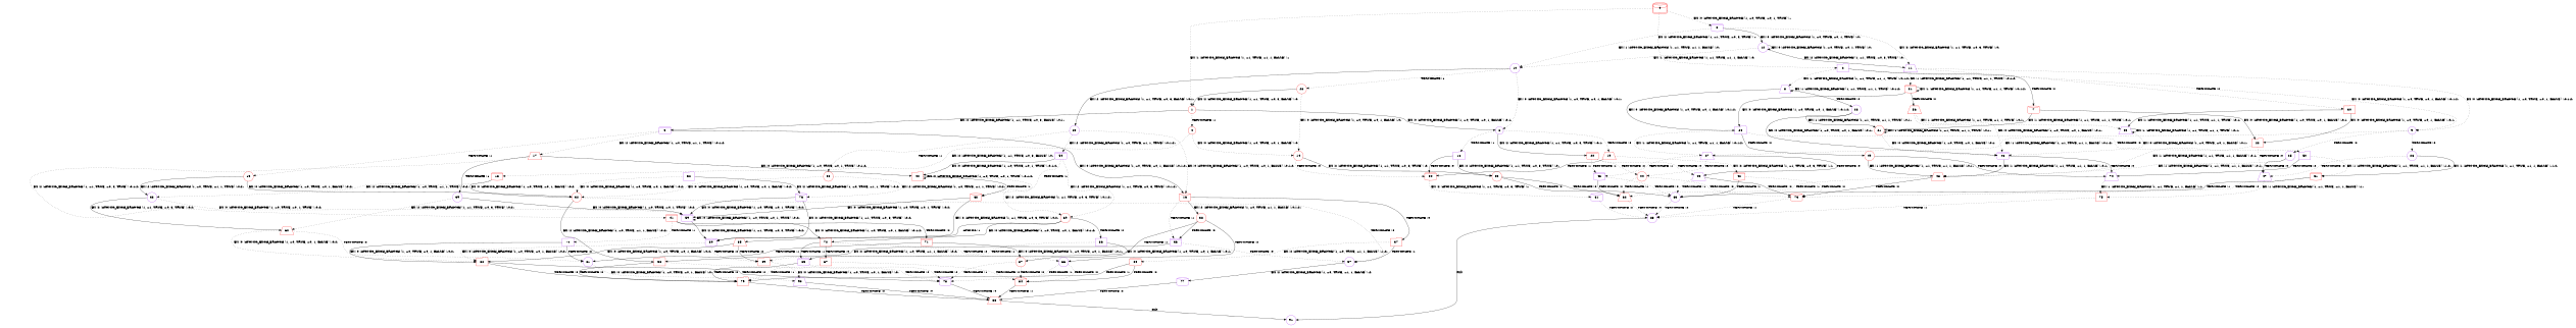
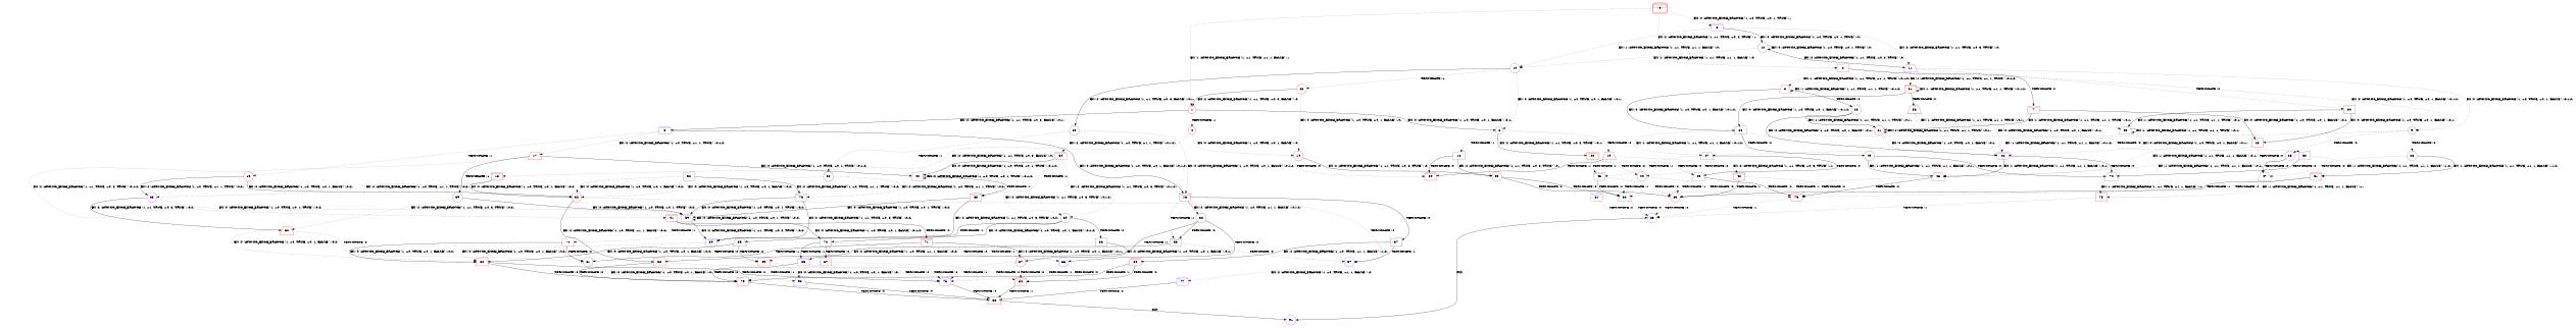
  digraph {
    node [color=red shape=circle]
    edge [style=solid]
    0 [peripheries=2 shape=cylinder]
    1
    2 [color=purple shape=folder]
    3 [color=purple shape=cylinder]
    4
    5 [color=purple shape=cylinder]
    6 [color=purple]
    7 [shape=cylinder]
    8 [color=purple shape=trapezium]
    9 [color=purple]
    10 [color=purple]
    11 [color=purple shape=trapezium]
    12 [color=purple]
    13 [shape=cylinder]
    14
    15
    16 [shape=cylinder]
    17 [shape=trapezium]
    18 [color=purple shape=folder]
    19 [shape=trapezium]
    20 [shape=cylinder]
    21
    22 [shape=folder]
    23 [color=purple]
    24 [color=purple shape=folder]
    25 [color=purple]
    26 [color=purple]
    27 [color=purple shape=trapezium]
    28
    29 [color=purple]
    30 [shape=folder]
    31 [shape=cylinder]
    32
    33 [color=purple]
    34 [shape=cylinder]
    35
    36 [color=purple shape=cylinder]
    37 [shape=folder]
    38
    39 [color=purple]
    40 [shape=folder]
    41 [shape=cylinder]
    42 [shape=cylinder]
    43 [color=purple shape=cylinder]
    44
    45 [color=purple shape=trapezium]
    46 [color=purple shape=cylinder]
    47 [color=purple shape=trapezium]
    48 [shape=trapezium]
    49
    50 [color=purple shape=folder]
    51 [shape=cylinder]
    53
    54 [color=purple shape=cylinder]
    55 [color=purple shape=trapezium]
    56 [shape=trapezium]
    57 [color=purple]
    58 [shape=folder]
    59 [color=purple shape=cylinder]
    60 [shape=trapezium]
    61 [color=purple shape=cylinder]
    62 [shape=trapezium]
    63 [color=purple]
    64 [shape=cylinder]
    65 [color=purple shape=cylinder]
    66 [color=purple]
    68 [shape=cylinder]
    69
    70 [color=purple shape=folder]
    71 [shape=cylinder]
    72 [shape=folder]
    73 [shape=cylinder]
    74 [color=purple shape=trapezium]
    75 [shape=folder]
    52 [color=purple shape=folder]
    76 [color=purple shape=cylinder]
    77 [color=purple shape=cylinder]
    78 [color=purple shape=cylinder]
    79 [shape=folder]
    80 [color=purple shape=cylinder]
    81 [color=purple]
    82 [shape=folder]
    83 [color=purple]
    84 [shape=cylinder]
    67 [shape=folder]
    85 [shape=trapezium]
    86 [color=purple shape=folder]
    87
    88 [shape=trapezium]
    89 [shape=folder]
    90 [color=purple shape=trapezium]
    91 [color=purple]
    0 -> 1 [label="EX !1 !ATOMIC_EXCH_BRANCH (1, +1, TRUE, +1, 1, FALSE) !::" style=dotted]
    0 -> 2 [label="EX !2 !ATOMIC_EXCH_BRANCH (1, +1, TRUE, +0, 3, TRUE) !::" style=dotted]
    0 -> 3 [label="EX !0 !ATOMIC_EXCH_BRANCH (1, +0, TRUE, +0, 1, TRUE) !::" style=dotted]
    1 -> 4 [label="TERMINATE !1" style=dotted]
    1 -> 5 [label="EX !2 !ATOMIC_EXCH_BRANCH (1, +1, TRUE, +0, 3, FALSE) !:0:1:"]
    1 -> 6 [label="EX !0 !ATOMIC_EXCH_BRANCH (1, +0, TRUE, +0, 1, FALSE) !:0:1:"]
    2 -> 7 [label="TERMINATE !2"]
    2 -> 8 [label="EX !1 !ATOMIC_EXCH_BRANCH (1, +1, TRUE, +1, 1, TRUE) !:0:1:2:" style=dotted]
    2 -> 9 [label="EX !0 !ATOMIC_EXCH_BRANCH (1, +0, TRUE, +0, 1, FALSE) !:0:1:2:" style=dotted]
    3 -> 10 [label="EX !1 !ATOMIC_EXCH_BRANCH (1, +1, TRUE, +1, 1, FALSE) !:0:" style=dotted]
    3 -> 11 [label="EX !2 !ATOMIC_EXCH_BRANCH (1, +1, TRUE, +0, 3, TRUE) !:0:" style=dotted]
    3 -> 12 [label="EX !0 !ATOMIC_EXCH_BRANCH (1, +0, TRUE, +0, 1, TRUE) !:0:"]
    4 -> 13 [label="EX !2 !ATOMIC_EXCH_BRANCH (1, +1, TRUE, +0, 3, FALSE) !:0:" style=dotted]
    4 -> 14 [label="EX !0 !ATOMIC_EXCH_BRANCH (1, +0, TRUE, +0, 1, FALSE) !:0:" style=dotted]
    5 -> 15 [label="TERMINATE !1" style=dotted]
    5 -> 16 [label="EX !0 !ATOMIC_EXCH_BRANCH (1, +0, TRUE, +0, 1, FALSE) !:0:1:2:"]
    5 -> 17 [label="EX !2 !ATOMIC_EXCH_BRANCH (1, +0, TRUE, +1, 1, TRUE) !:0:1:2:" style=dotted]
    6 -> 18 [label="TERMINATE !1" style=dotted]
    6 -> 19 [label="TERMINATE !0" style=dotted]
    6 -> 20 [label="EX !2 !ATOMIC_EXCH_BRANCH (1, +1, TRUE, +0, 3, TRUE) !:0:1:"]
    7 -> 21 [label="EX !1 !ATOMIC_EXCH_BRANCH (1, +1, TRUE, +1, 1, TRUE) !:0:1:"]
    7 -> 22 [label="EX !0 !ATOMIC_EXCH_BRANCH (1, +0, TRUE, +0, 1, FALSE) !:0:1:"]
    8 -> 8 [label="EX !1 !ATOMIC_EXCH_BRANCH (1, +1, TRUE, +1, 1, TRUE) !:0:1:2:" style=dotted]
    8 -> 23 [label="TERMINATE !2"]
    8 -> 24 [label="EX !0 !ATOMIC_EXCH_BRANCH (1, +0, TRUE, +0, 1, FALSE) !:0:1:2:"]
    9 -> 25 [label="TERMINATE !2" style=dotted]
    9 -> 26 [label="TERMINATE !0" style=dotted]
    9 -> 27 [label="EX !1 !ATOMIC_EXCH_BRANCH (1, +1, TRUE, +1, 1, FALSE) !:0:1:2:" style=dotted]
    10 -> 6 [label="EX !0 !ATOMIC_EXCH_BRANCH (1, +0, TRUE, +0, 1, FALSE) !:0:1:" style=dotted]
    10 -> 28 [label="TERMINATE !1" style=dotted]
    10 -> 29 [label="EX !2 !ATOMIC_EXCH_BRANCH (1, +1, TRUE, +0, 3, FALSE) !:0:1:"]
    11 -> 9 [label="EX !0 !ATOMIC_EXCH_BRANCH (1, +0, TRUE, +0, 1, FALSE) !:0:1:2:" style=dotted]
    11 -> 30 [label="TERMINATE !2" style=dotted]
    11 -> 31 [label="EX !1 !ATOMIC_EXCH_BRANCH (1, +1, TRUE, +1, 1, TRUE) !:0:1:2:" style=dotted]
    12 -> 10 [label="EX !1 !ATOMIC_EXCH_BRANCH (1, +1, TRUE, +1, 1, FALSE) !:0:" style=dotted]
    12 -> 11 [label="EX !2 !ATOMIC_EXCH_BRANCH (1, +1, TRUE, +0, 3, TRUE) !:0:"]
    12 -> 12 [label="EX !0 !ATOMIC_EXCH_BRANCH (1, +0, TRUE, +0, 1, TRUE) !:0:"]
    13 -> 32 [label="EX !0 !ATOMIC_EXCH_BRANCH (1, +0, TRUE, +0, 1, FALSE) !:0:2:"]
    13 -> 33 [label="EX !2 !ATOMIC_EXCH_BRANCH (1, +0, TRUE, +1, 1, TRUE) !:0:2:" style=dotted]
    14 -> 34 [label="TERMINATE !0" style=dotted]
    14 -> 35 [label="EX !2 !ATOMIC_EXCH_BRANCH (1, +1, TRUE, +0, 3, TRUE) !:0:"]
    15 -> 32 [label="EX !0 !ATOMIC_EXCH_BRANCH (1, +0, TRUE, +0, 1, FALSE) !:0:2:"]
    15 -> 33 [label="EX !2 !ATOMIC_EXCH_BRANCH (1, +0, TRUE, +1, 1, TRUE) !:0:2:"]
    16 -> 36 [label="TERMINATE !1" style=dotted]
    16 -> 37 [label="TERMINATE !0"]
    16 -> 38 [label="EX !2 !ATOMIC_EXCH_BRANCH (1, +0, TRUE, +1, 1, FALSE) !:0:1:2:"]
    17 -> 39 [label="TERMINATE !1"]
    17 -> 40 [label="EX !0 !ATOMIC_EXCH_BRANCH (1, +0, TRUE, +0, 1, TRUE) !:0:1:2:"]
    17 -> 41 [label="EX !2 !ATOMIC_EXCH_BRANCH (1, +1, TRUE, +0, 3, TRUE) !:0:1:2:" style=dotted]
    18 -> 34 [label="TERMINATE !0"]
    18 -> 35 [label="EX !2 !ATOMIC_EXCH_BRANCH (1, +1, TRUE, +0, 3, TRUE) !:0:"]
    19 -> 34 [label="TERMINATE !1"]
    19 -> 42 [label="EX !2 !ATOMIC_EXCH_BRANCH (1, +1, TRUE, +0, 3, TRUE) !:1:" style=dotted]
    20 -> 43 [label="TERMINATE !1" style=dotted]
    20 -> 44 [label="TERMINATE !2" style=dotted]
    20 -> 45 [label="TERMINATE !0" style=dotted]
    21 -> 21 [label="EX !1 !ATOMIC_EXCH_BRANCH (1, +1, TRUE, +1, 1, TRUE) !:0:1:"]
    21 -> 46 [label="EX !0 !ATOMIC_EXCH_BRANCH (1, +0, TRUE, +0, 1, FALSE) !:0:1:" style=dotted]
    22 -> 47 [label="TERMINATE !0" style=dotted]
    22 -> 48 [label="EX !1 !ATOMIC_EXCH_BRANCH (1, +1, TRUE, +1, 1, FALSE) !:0:1:" style=dotted]
    23 -> 21 [label="EX !1 !ATOMIC_EXCH_BRANCH (1, +1, TRUE, +1, 1, TRUE) !:0:1:"]
    23 -> 46 [label="EX !0 !ATOMIC_EXCH_BRANCH (1, +0, TRUE, +0, 1, FALSE) !:0:1:"]
    24 -> 27 [label="EX !1 !ATOMIC_EXCH_BRANCH (1, +1, TRUE, +1, 1, FALSE) !:0:1:2:" style=dotted]
    24 -> 49 [label="TERMINATE !2"]
    24 -> 50 [label="TERMINATE !0" style=dotted]
    25 -> 47 [label="TERMINATE !0"]
    25 -> 48 [label="EX !1 !ATOMIC_EXCH_BRANCH (1, +1, TRUE, +1, 1, FALSE) !:0:1:" style=dotted]
    26 -> 47 [label="TERMINATE !2" style=dotted]
    26 -> 51 [label="EX !1 !ATOMIC_EXCH_BRANCH (1, +1, TRUE, +1, 1, FALSE) !:1:2:"]
    27 -> 43 [label="TERMINATE !1" style=dotted]
    27 -> 44 [label="TERMINATE !2" style=dotted]
    27 -> 45 [label="TERMINATE !0"]
    28 -> 1 [label="EX !2 !ATOMIC_EXCH_BRANCH (1, +1, TRUE, +0, 3, FALSE) !:0:"]
    28 -> 14 [label="EX !0 !ATOMIC_EXCH_BRANCH (1, +0, TRUE, +0, 1, FALSE) !:0:" style=dotted]
    29 -> 16 [label="EX !0 !ATOMIC_EXCH_BRANCH (1, +0, TRUE, +0, 1, FALSE) !:0:1:2:" style=dotted]
    29 -> 53 [label="TERMINATE !1" style=dotted]
    29 -> 54 [label="EX !2 !ATOMIC_EXCH_BRANCH (1, +0, TRUE, +1, 1, TRUE) !:0:1:2:" style=dotted]
    30 -> 22 [label="EX !0 !ATOMIC_EXCH_BRANCH (1, +0, TRUE, +0, 1, FALSE) !:0:1:"]
    30 -> 55 [label="EX !1 !ATOMIC_EXCH_BRANCH (1, +1, TRUE, +1, 1, TRUE) !:0:1:"]
    31 -> 24 [label="EX !0 !ATOMIC_EXCH_BRANCH (1, +0, TRUE, +0, 1, FALSE) !:0:1:2:"]
    31 -> 31 [label="EX !1 !ATOMIC_EXCH_BRANCH (1, +1, TRUE, +1, 1, TRUE) !:0:1:2:"]
    31 -> 56 [label="TERMINATE !2"]
    32 -> 57 [label="TERMINATE !0" style=dotted]
    32 -> 58 [label="EX !2 !ATOMIC_EXCH_BRANCH (1, +0, TRUE, +1, 1, FALSE) !:0:2:"]
    33 -> 59 [label="EX !0 !ATOMIC_EXCH_BRANCH (1, +0, TRUE, +0, 1, TRUE) !:0:2:" style=dotted]
    33 -> 60 [label="EX !2 !ATOMIC_EXCH_BRANCH (1, +1, TRUE, +0, 3, TRUE) !:0:2:"]
-   34 -> 61 [label="EX !2 !ATOMIC_EXCH_BRANCH (1, +1, TRUE, +0, 3, TRUE) !::" style=dotted]
    35 -> 62 [label="TERMINATE !2"]
    35 -> 63 [label="TERMINATE !0"]
    36 -> 57 [label="TERMINATE !0" style=dotted]
    36 -> 58 [label="EX !2 !ATOMIC_EXCH_BRANCH (1, +0, TRUE, +1, 1, FALSE) !:0:2:"]
    37 -> 57 [label="TERMINATE !1"]
-   37 -> 64 [label="EX !2 !ATOMIC_EXCH_BRANCH (1, +0, TRUE, +1, 1, FALSE) !:1:2:" style=dotted]
+   37 -> 64 [label="EX !2 !ATOMIC_EXCH_BRANCH (1, +0, TRUE, +1, 1, FALSE) !:1:2:"]
    38 -> 36 [label="TERMINATE !0"]
    38 -> 65 [label="TERMINATE !1"]
    38 -> 66 [label="TERMINATE !2"]
    39 -> 59 [label="EX !0 !ATOMIC_EXCH_BRANCH (1, +0, TRUE, +0, 1, TRUE) !:0:2:"]
    39 -> 60 [label="EX !2 !ATOMIC_EXCH_BRANCH (1, +1, TRUE, +0, 3, TRUE) !:0:2:" style=dotted]
    40 -> 40 [label="EX !0 !ATOMIC_EXCH_BRANCH (1, +0, TRUE, +0, 1, TRUE) !:0:1:2:"]
    40 -> 68 [label="TERMINATE !1"]
    40 -> 69 [label="EX !2 !ATOMIC_EXCH_BRANCH (1, +1, TRUE, +0, 3, TRUE) !:0:1:2:" style=dotted]
    41 -> 70 [label="TERMINATE !1" style=dotted]
    41 -> 71 [label="TERMINATE !2"]
    41 -> 72 [label="EX !0 !ATOMIC_EXCH_BRANCH (1, +0, TRUE, +0, 1, FALSE) !:0:1:2:"]
    42 -> 63 [label="TERMINATE !1"]
    42 -> 73 [label="TERMINATE !2" style=dotted]
    43 -> 62 [label="TERMINATE !2"]
    43 -> 63 [label="TERMINATE !0" style=dotted]
    44 -> 62 [label="TERMINATE !1" style=dotted]
    44 -> 73 [label="TERMINATE !0" style=dotted]
    45 -> 63 [label="TERMINATE !1" style=dotted]
    45 -> 73 [label="TERMINATE !2"]
    46 -> 48 [label="EX !1 !ATOMIC_EXCH_BRANCH (1, +1, TRUE, +1, 1, FALSE) !:0:1:"]
    46 -> 74 [label="TERMINATE !0"]
    47 -> 75 [label="EX !1 !ATOMIC_EXCH_BRANCH (1, +1, TRUE, +1, 1, FALSE) !:1:" style=dotted]
    48 -> 62 [label="TERMINATE !1" style=dotted]
    48 -> 73 [label="TERMINATE !0"]
    49 -> 48 [label="EX !1 !ATOMIC_EXCH_BRANCH (1, +1, TRUE, +1, 1, FALSE) !:0:1:"]
    49 -> 74 [label="TERMINATE !0"]
    50 -> 51 [label="EX !1 !ATOMIC_EXCH_BRANCH (1, +1, TRUE, +1, 1, FALSE) !:1:2:" style=dotted]
    50 -> 74 [label="TERMINATE !2"]
    51 -> 63 [label="TERMINATE !1"]
    51 -> 73 [label="TERMINATE !2" style=dotted]
    53 -> 32 [label="EX !0 !ATOMIC_EXCH_BRANCH (1, +0, TRUE, +0, 1, FALSE) !:0:2:" style=dotted]
    53 -> 76 [label="EX !2 !ATOMIC_EXCH_BRANCH (1, +0, TRUE, +1, 1, TRUE) !:0:2:" style=dotted]
    54 -> 40 [label="EX !0 !ATOMIC_EXCH_BRANCH (1, +0, TRUE, +0, 1, TRUE) !:0:1:2:"]
    54 -> 68 [label="TERMINATE !1" style=dotted]
    54 -> 69 [label="EX !2 !ATOMIC_EXCH_BRANCH (1, +1, TRUE, +0, 3, TRUE) !:0:1:2:" style=dotted]
    55 -> 46 [label="EX !0 !ATOMIC_EXCH_BRANCH (1, +0, TRUE, +0, 1, FALSE) !:0:1:" style=dotted]
    55 -> 55 [label="EX !1 !ATOMIC_EXCH_BRANCH (1, +1, TRUE, +1, 1, TRUE) !:0:1:"]
    56 -> 46 [label="EX !0 !ATOMIC_EXCH_BRANCH (1, +0, TRUE, +0, 1, FALSE) !:0:1:" style=dotted]
    56 -> 55 [label="EX !1 !ATOMIC_EXCH_BRANCH (1, +1, TRUE, +1, 1, TRUE) !:0:1:" style=dotted]
-   57 -> 77 [label="EX !2 !ATOMIC_EXCH_BRANCH (1, +0, TRUE, +1, 1, FALSE) !:2:"]
+   57 -> 77 [label="EX !2 !ATOMIC_EXCH_BRANCH (1, +0, TRUE, +1, 1, FALSE) !:2:" style=dotted]
    58 -> 78 [label="TERMINATE !2" style=dotted]
    58 -> 79 [label="TERMINATE !0"]
    59 -> 59 [label="EX !0 !ATOMIC_EXCH_BRANCH (1, +0, TRUE, +0, 1, TRUE) !:0:2:" style=dotted]
    59 -> 80 [label="EX !2 !ATOMIC_EXCH_BRANCH (1, +1, TRUE, +0, 3, TRUE) !:0:2:"]
    60 -> 81 [label="TERMINATE !2" style=dotted]
    60 -> 82 [label="EX !0 !ATOMIC_EXCH_BRANCH (1, +0, TRUE, +0, 1, FALSE) !:0:2:" style=dotted]
    61 -> 83 [label="TERMINATE !2" style=dotted]
    62 -> 83 [label="TERMINATE !0" style=dotted]
    63 -> 83 [label="TERMINATE !2" style=dotted]
    64 -> 79 [label="TERMINATE !1"]
    64 -> 84 [label="TERMINATE !2"]
    65 -> 78 [label="TERMINATE !2" style=dotted]
    65 -> 79 [label="TERMINATE !0"]
    66 -> 78 [label="TERMINATE !1" style=dotted]
    66 -> 84 [label="TERMINATE !0" style=dotted]
    68 -> 59 [label="EX !0 !ATOMIC_EXCH_BRANCH (1, +0, TRUE, +0, 1, TRUE) !:0:2:"]
    68 -> 80 [label="EX !2 !ATOMIC_EXCH_BRANCH (1, +1, TRUE, +0, 3, TRUE) !:0:2:"]
    69 -> 72 [label="EX !0 !ATOMIC_EXCH_BRANCH (1, +0, TRUE, +0, 1, FALSE) !:0:1:2:"]
-   69 -> 85 [label="ATOMIC !1"]
+   69 -> 85 [label="TERMINATE !1"]
    69 -> 86 [label="TERMINATE !2"]
    70 -> 81 [label="TERMINATE !2"]
    70 -> 82 [label="EX !0 !ATOMIC_EXCH_BRANCH (1, +0, TRUE, +0, 1, FALSE) !:0:2:"]
    71 -> 81 [label="TERMINATE !1"]
    71 -> 87 [label="EX !0 !ATOMIC_EXCH_BRANCH (1, +0, TRUE, +0, 1, FALSE) !:0:1:"]
    72 -> 65 [label="TERMINATE !1"]
    72 -> 66 [label="TERMINATE !2" style=dotted]
    72 -> 67 [label="TERMINATE !0"]
    73 -> 83 [label="TERMINATE !1" style=dotted]
    74 -> 75 [label="EX !1 !ATOMIC_EXCH_BRANCH (1, +1, TRUE, +1, 1, FALSE) !:1:" style=dotted]
    75 -> 83 [label="TERMINATE !1" style=dotted]
    52 -> 32 [label="EX !0 !ATOMIC_EXCH_BRANCH (1, +0, TRUE, +0, 1, FALSE) !:0:2:" style=dotted]
    52 -> 76 [label="EX !2 !ATOMIC_EXCH_BRANCH (1, +0, TRUE, +1, 1, TRUE) !:0:2:"]
    76 -> 59 [label="EX !0 !ATOMIC_EXCH_BRANCH (1, +0, TRUE, +0, 1, TRUE) !:0:2:"]
    76 -> 80 [label="EX !2 !ATOMIC_EXCH_BRANCH (1, +1, TRUE, +0, 3, TRUE) !:0:2:"]
    77 -> 88 [label="TERMINATE !2"]
    78 -> 88 [label="TERMINATE !0"]
    79 -> 88 [label="TERMINATE !2"]
    80 -> 82 [label="EX !0 !ATOMIC_EXCH_BRANCH (1, +0, TRUE, +0, 1, FALSE) !:0:2:" style=dotted]
    80 -> 89 [label="TERMINATE !2" style=dotted]
    81 -> 90 [label="EX !0 !ATOMIC_EXCH_BRANCH (1, +0, TRUE, +0, 1, FALSE) !:0:" style=dotted]
    82 -> 78 [label="TERMINATE !2"]
    82 -> 79 [label="TERMINATE !0"]
    83 -> 91 [label=exit]
    84 -> 88 [label="TERMINATE !1"]
    67 -> 79 [label="TERMINATE !1" style=dotted]
    67 -> 84 [label="TERMINATE !2" style=dotted]
    85 -> 82 [label="EX !0 !ATOMIC_EXCH_BRANCH (1, +0, TRUE, +0, 1, FALSE) !:0:2:"]
    85 -> 89 [label="TERMINATE !2"]
    86 -> 87 [label="EX !0 !ATOMIC_EXCH_BRANCH (1, +0, TRUE, +0, 1, FALSE) !:0:1:"]
    86 -> 89 [label="TERMINATE !1" style=dotted]
    87 -> 78 [label="TERMINATE !1" style=dotted]
    87 -> 84 [label="TERMINATE !0" style=dotted]
    88 -> 91 [label=exit]
    89 -> 90 [label="EX !0 !ATOMIC_EXCH_BRANCH (1, +0, TRUE, +0, 1, FALSE) !:0:" style=dotted]
    90 -> 88 [label="TERMINATE !0"]
  }
